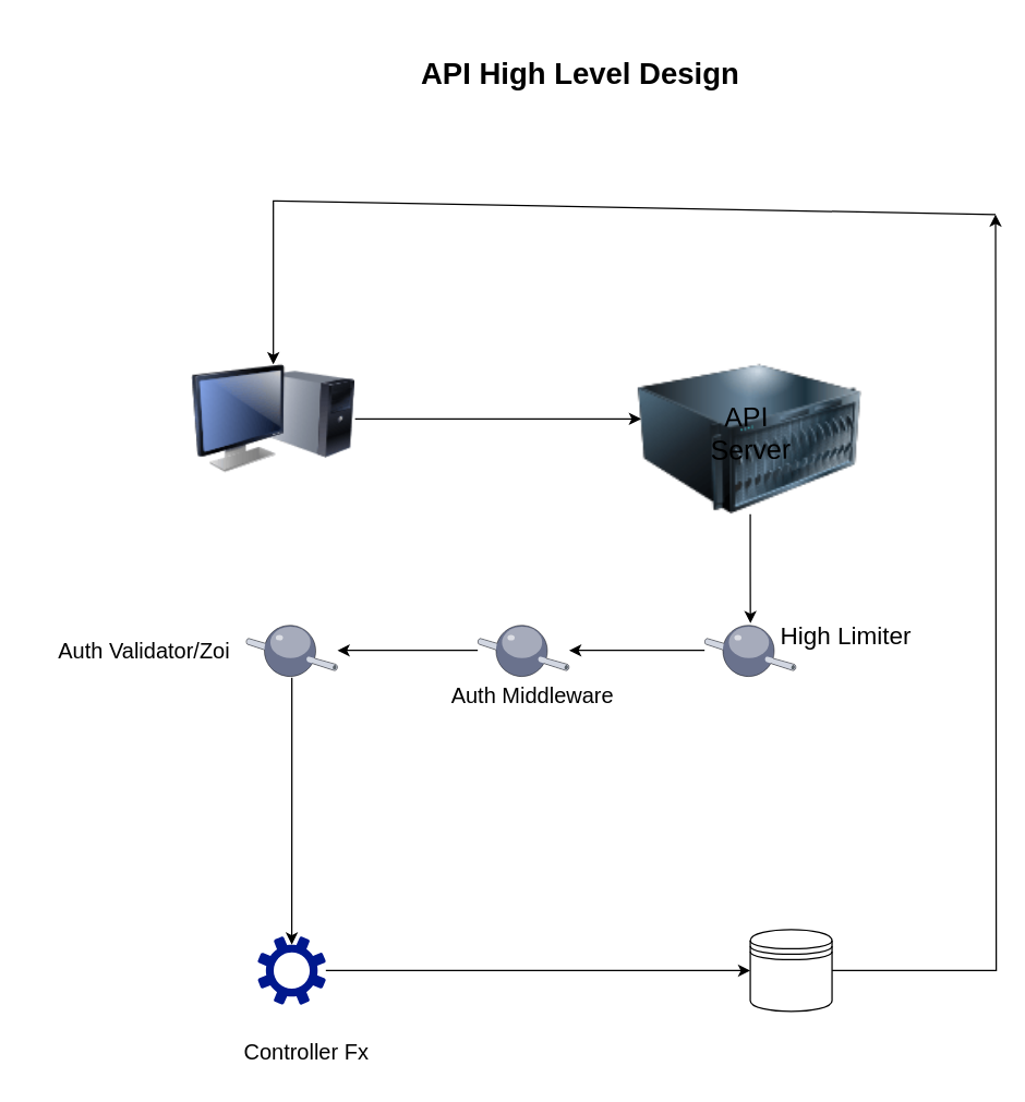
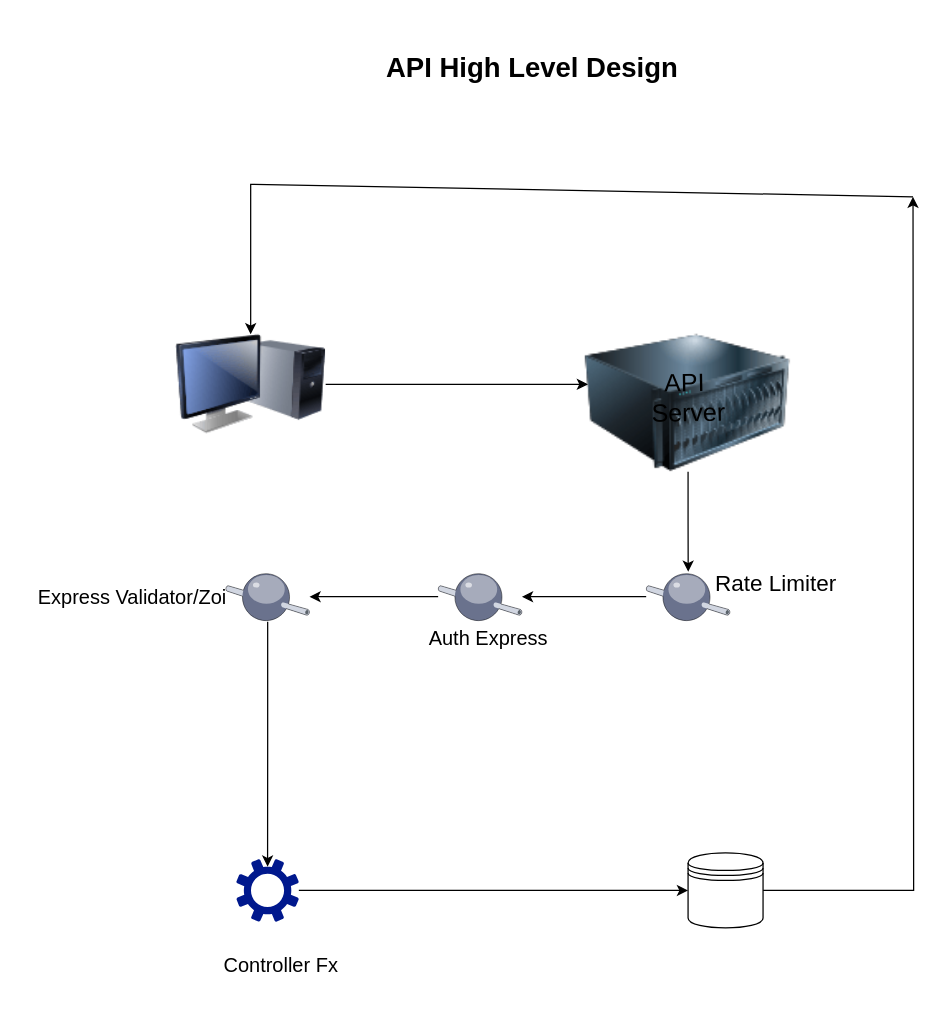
  <mxCell id="0" />
  <mxCell id="1" parent="0" />
  <mxCell id="2" style="edgeStyle=orthogonalEdgeStyle;rounded=0;orthogonalLoop=1;jettySize=auto;html=1;" edge="1" parent="1" source="3" target="9"><mxGeometry relative="1" as="geometry" /></mxCell>
  <mxCell id="3" value="" style="image;html=1;image=img/lib/clip_art/computers/Server_128x128.png" vertex="1" parent="1"><mxGeometry x="440" y="267" width="220" height="110" as="geometry" /></mxCell>
  <mxCell id="4" value="&lt;font style=&quot;font-size: 20px;&quot;&gt;API&amp;nbsp;&lt;/font&gt;&lt;div&gt;&lt;font style=&quot;font-size: 20px;&quot;&gt;Server&lt;/font&gt;&lt;/div&gt;" style="text;html=1;align=center;verticalAlign=middle;resizable=0;points=[];autosize=1;rotation=-1;" vertex="1" parent="1"><mxGeometry x="510" y="287" width="80" height="60" as="geometry" /></mxCell>
  <mxCell id="5" style="rounded=0;orthogonalLoop=1;jettySize=auto;html=1;entryX=0.5;entryY=0;entryDx=0;entryDy=0;" edge="1" parent="1" target="6"><mxGeometry relative="1" as="geometry"><mxPoint x="200" y="147" as="targetPoint" /><mxPoint x="730" y="157" as="sourcePoint" /><Array as="points"><mxPoint x="200" y="147" /></Array></mxGeometry></mxCell>
  <mxCell id="6" value="" style="image;html=1;image=img/lib/clip_art/computers/Monitor_Tower_128x128.png" vertex="1" parent="1"><mxGeometry x="140" y="267" width="120" height="80" as="geometry" /></mxCell>
  <mxCell id="7" style="edgeStyle=orthogonalEdgeStyle;rounded=0;orthogonalLoop=1;jettySize=auto;html=1;entryX=0.136;entryY=0.364;entryDx=0;entryDy=0;entryPerimeter=0;" edge="1" parent="1" source="6" target="3"><mxGeometry relative="1" as="geometry" /></mxCell>
  <mxCell id="8" style="edgeStyle=orthogonalEdgeStyle;rounded=0;orthogonalLoop=1;jettySize=auto;html=1;" edge="1" parent="1" source="9" target="11"><mxGeometry relative="1" as="geometry" /></mxCell>
  <mxCell id="9" value="" style="verticalLabelPosition=bottom;sketch=0;aspect=fixed;html=1;verticalAlign=top;strokeColor=none;align=center;outlineConnect=0;shape=mxgraph.citrix.middleware;" vertex="1" parent="1"><mxGeometry x="516.47" y="457" width="67.06" height="40" as="geometry" /></mxCell>
  <mxCell id="10" style="edgeStyle=orthogonalEdgeStyle;rounded=0;orthogonalLoop=1;jettySize=auto;html=1;" edge="1" parent="1" source="11" target="12"><mxGeometry relative="1" as="geometry" /></mxCell>
  <mxCell id="11" value="" style="verticalLabelPosition=bottom;sketch=0;aspect=fixed;html=1;verticalAlign=top;strokeColor=none;align=center;outlineConnect=0;shape=mxgraph.citrix.middleware;" vertex="1" parent="1"><mxGeometry x="350" y="457" width="67.06" height="40" as="geometry" /></mxCell>
  <mxCell id="12" value="" style="verticalLabelPosition=bottom;sketch=0;aspect=fixed;html=1;verticalAlign=top;strokeColor=none;align=center;outlineConnect=0;shape=mxgraph.citrix.middleware;" vertex="1" parent="1"><mxGeometry x="180" y="457" width="67.06" height="40" as="geometry" /></mxCell>
- <mxCell id="13" value="&lt;font style=&quot;font-size: 16px;&quot;&gt;Auth Middleware&lt;/font&gt;" style="text;html=1;align=center;verticalAlign=middle;resizable=0;points=[];autosize=1;strokeColor=none;fillColor=none;" vertex="1" parent="1"><mxGeometry x="320" y="495" width="140" height="30" as="geometry" /></mxCell>
- <mxCell id="14" value="&lt;font style=&quot;font-size: 18px;&quot;&gt;High Limiter&lt;/font&gt;" style="text;html=1;align=center;verticalAlign=middle;resizable=0;points=[];autosize=1;strokeColor=none;fillColor=none;" vertex="1" parent="1"><mxGeometry x="560" y="447" width="120" height="40" as="geometry" /></mxCell>
- <mxCell id="15" value="&lt;font style=&quot;font-size: 16px;&quot;&gt;Auth Validator/Zoi&lt;/font&gt;" style="text;html=1;align=center;verticalAlign=middle;resizable=0;points=[];autosize=1;strokeColor=none;fillColor=none;" vertex="1" parent="1"><mxGeometry x="20" y="462" width="170" height="30" as="geometry" /></mxCell>
+ <mxCell id="13" value="&lt;font style=&quot;font-size: 16px;&quot;&gt;Auth Express&lt;/font&gt;" style="text;html=1;align=center;verticalAlign=middle;resizable=0;points=[];autosize=1;strokeColor=none;fillColor=none;" vertex="1" parent="1"><mxGeometry x="320" y="495" width="140" height="30" as="geometry" /></mxCell>
+ <mxCell id="14" value="&lt;font style=&quot;font-size: 18px;&quot;&gt;Rate Limiter&lt;/font&gt;" style="text;html=1;align=center;verticalAlign=middle;resizable=0;points=[];autosize=1;strokeColor=none;fillColor=none;" vertex="1" parent="1"><mxGeometry x="560" y="447" width="120" height="40" as="geometry" /></mxCell>
+ <mxCell id="15" value="&lt;font style=&quot;font-size: 16px;&quot;&gt;Express Validator/Zoi&lt;/font&gt;" style="text;html=1;align=center;verticalAlign=middle;resizable=0;points=[];autosize=1;strokeColor=none;fillColor=none;" vertex="1" parent="1"><mxGeometry x="20" y="462" width="170" height="30" as="geometry" /></mxCell>
  <mxCell id="16" style="edgeStyle=orthogonalEdgeStyle;rounded=0;orthogonalLoop=1;jettySize=auto;html=1;" edge="1" parent="1" source="17"><mxGeometry relative="1" as="geometry"><mxPoint x="730" y="157" as="targetPoint" /></mxGeometry></mxCell>
  <mxCell id="17" value="" style="shape=datastore;whiteSpace=wrap;html=1;" vertex="1" parent="1"><mxGeometry x="550" y="682" width="60" height="60" as="geometry" /></mxCell>
  <mxCell id="18" style="edgeStyle=orthogonalEdgeStyle;rounded=0;orthogonalLoop=1;jettySize=auto;html=1;entryX=0;entryY=0.5;entryDx=0;entryDy=0;" edge="1" parent="1" source="19" target="17"><mxGeometry relative="1" as="geometry" /></mxCell>
  <mxCell id="19" value="" style="sketch=0;aspect=fixed;pointerEvents=1;shadow=0;dashed=0;html=1;strokeColor=none;labelPosition=center;verticalLabelPosition=bottom;verticalAlign=top;align=center;fillColor=#00188D;shape=mxgraph.mscae.enterprise.settings" vertex="1" parent="1"><mxGeometry x="188.53" y="687" width="50" height="50" as="geometry" /></mxCell>
  <mxCell id="20" style="edgeStyle=orthogonalEdgeStyle;rounded=0;orthogonalLoop=1;jettySize=auto;html=1;entryX=0.5;entryY=0.12;entryDx=0;entryDy=0;entryPerimeter=0;" edge="1" parent="1" source="12" target="19"><mxGeometry relative="1" as="geometry" /></mxCell>
  <mxCell id="21" value="&lt;font style=&quot;font-size: 16px;&quot;&gt;Controller Fx&lt;/font&gt;" style="text;html=1;align=center;verticalAlign=middle;resizable=0;points=[];autosize=1;strokeColor=none;fillColor=none;" vertex="1" parent="1"><mxGeometry x="163.53" y="757" width="120" height="30" as="geometry" /></mxCell>
  <mxCell id="22" value="&lt;h2&gt;&lt;font style=&quot;font-size: 22px;&quot;&gt;API High Level Design&lt;/font&gt;&lt;/h2&gt;" style="text;html=1;align=center;verticalAlign=middle;resizable=0;points=[];autosize=1;strokeColor=none;fillColor=none;" vertex="1" parent="1"><mxGeometry x="295" y="20" width="260" height="70" as="geometry" /></mxCell>
